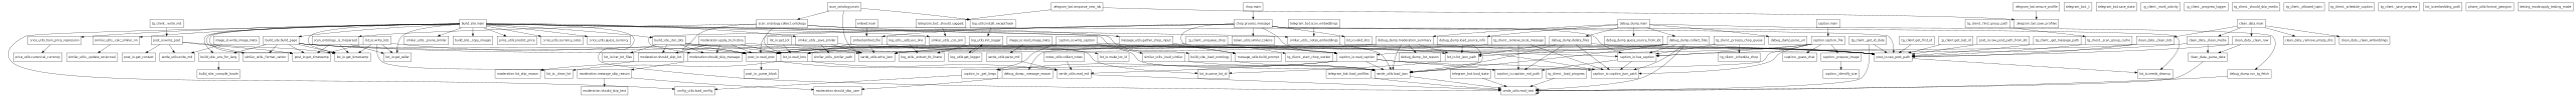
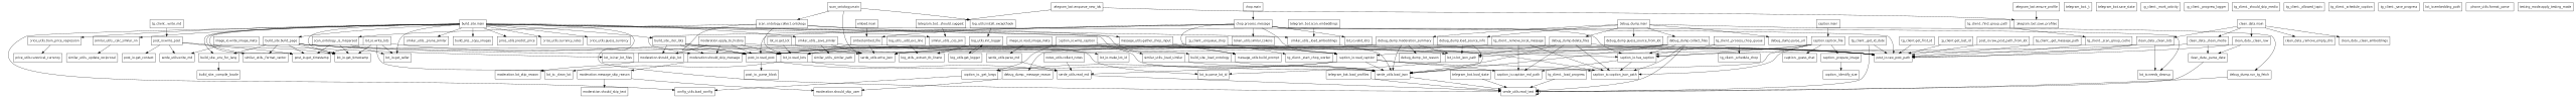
  digraph {
    fontname=Ubuntu
    node [fontname=Ubuntu shape=box]
    edge [fontname=Ubuntu]
    "image_io.read_image_meta"
    "serde_utils.parse_md"
    "serde_utils.read_md"
    "image_io.write_image_meta"
    "serde_utils.write_md"
    "caption_io._get_langs"
    "config_utils.load_config"
    "caption_io.has_caption"
    "caption_io.caption_json_path"
    "caption_io.caption_md_path"
    "caption_io.read_caption"
    "serde_utils.load_json"
    "serde_utils.read_text"
    "caption_io.write_caption"
    "serde_utils.write_json"
-   "similar_utils._load_embeddings" [label="similar_utils._notes_embeddings"]
+   "similar_utils._load_embeddings"
    "similar_utils._load_similar"
    "similar_utils._save_similar"
    "similar_utils._similar_path"
    "lot_io.lot_json_path"
    "lot_io.parse_lot_id"
    "similar_utils._calc_similar_nn"
    "similar_utils._update_reciprocal"
    "post_io.read_post"
    "post_io._parse_block"
    "post_io.write_post"
    "post_io.get_contact"
    "post_io.get_timestamp"
    "lot_io.get_timestamp"
    "post_io.raw_post_path_from_lot"
    "post_io.raw_post_path"
    "moderation.message_skip_reason"
    "moderation.should_skip_text"
    "moderation.should_skip_user"
    "moderation.should_skip_message"
    "moderation.should_skip_lot"
    "moderation.lot_skip_reason"
    "moderation.apply_to_history"
    "lot_io.read_lots"
    "lot_io._clean_lot"
    "chop.process_message"
    n42 [label="token_utils.similar_tokens"]
    "embed.embed_file"
    "message_utils.build_prompt"
    "lot_io.valid_lots"
    "lot_io.needs_cleanup"
    "lot_io.make_lot_id"
    "chop.main"
    "scan_ontology._is_misparsed"
    "lot_io.get_seller"
    "scan_ontology.collect_ontology"
    "message_utils.gather_chop_input"
    "scan_ontology.main"
    "log_utils.install_excepthook"
    "log_utils.init_logger"
    "caption._prepare_image"
    "caption._identify_size"
    "caption.caption_file"
    "caption._guess_chat"
    "caption.main"
    "telegram_bot._t"
    "telegram_bot.ensure_profile"
    "telegram_bot.save_profiles"
    "telegram_bot.load_profiles"
    "telegram_bot.load_state"
    "telegram_bot.save_state"
    "telegram_bot.scan_embeddings"
    "telegram_bot._should_suggest"
    "similar_utils._cos_sim"
    "telegram_bot.enqueue_new_ids"
    "notes_utils.collect_notes"
    "build_site._load_ontology"
    "build_site._env_for_lang"
    "build_site._compile_locale"
    "build_site._iter_lots"
    "lot_io.iter_lot_files"
    "build_site.build_page"
    "similar_utils._format_vector"
    "build_site.main"
    "similar_utils._prune_similar"
    "build_site._copy_images"
    "price_utils.train_price_regression"
    "price_utils.predict_price"
    "price_utils.currency_rates"
    "price_utils.guess_currency"
    "price_utils.canonical_currency"
    "embed.main"
    "tg_client._mark_activity"
    "tg_client._progress_logger"
    "tg_client._write_md"
    "tg_client._scan_group_cache"
    "tg_client._find_group_path"
    "tg_client._get_message_path"
    "tg_client._should_skip_media"
    "tg_client._allowed_topic"
    "tg_client._schedule_caption"
    "tg_client._enqueue_chop"
    "tg_client._start_chop_worker"
    "tg_client._process_chop_queue"
    "tg_client._schedule_chop"
    "tg_client._get_id_date"
    "tg_client._load_progress"
    "tg_client._save_progress"
    "tg_client.get_first_id"
    "tg_client.get_last_id"
    "tg_client._remove_local_message"
    "log_utils._add_exc_line"
    "log_utils._extract_tb_lineno"
    "log_utils.get_logger"
    "lot_io.write_lots"
    "lot_io.embedding_path"
    "lot_io.get_lot"
    "debug_dump.load_source_info"
    "debug_dump.run_tg_fetch"
    "debug_dump.collect_files"
    "debug_dump.delete_files"
    "debug_dump._message_reason"
    "debug_dump.moderation_summary"
    "debug_dump._lot_reason"
    "debug_dump.main"
    "debug_dump.parse_url"
    "debug_dump.guess_source_from_lot"
-   "phone_utils.format_georgian"
+   "phone_utils.format_georgian" [label="phone_utils.format_parse"]
    "clean_data._parse_date"
    "clean_data._clean_raw"
    "clean_data._clean_media"
    "clean_data._clean_lots"
    "clean_data.main"
    "clean_data._clean_embeddings"
    "clean_data._remove_empty_dirs"
    "testing_mode.apply_testing_mode"
    "image_io.read_image_meta" -> "serde_utils.parse_md"
    "serde_utils.parse_md" -> "serde_utils.read_md"
    "serde_utils.read_md" -> "serde_utils.read_text"
    "image_io.write_image_meta" -> "serde_utils.write_md"
    "caption_io._get_langs" -> "config_utils.load_config"
    "caption_io.has_caption" -> "caption_io.caption_json_path"
    "caption_io.has_caption" -> "caption_io.caption_md_path"
    "caption_io.read_caption" -> "serde_utils.read_md"
    "caption_io.read_caption" -> "caption_io._get_langs"
    "caption_io.read_caption" -> "caption_io.caption_json_path"
    "caption_io.read_caption" -> "caption_io.caption_md_path"
    "caption_io.read_caption" -> "serde_utils.load_json"
    "serde_utils.load_json" -> "serde_utils.read_text"
    "serde_utils.read_text" -> "serde_utils.read_text"
    "caption_io.write_caption" -> "caption_io._get_langs"
    "caption_io.write_caption" -> "caption_io.caption_json_path"
    "caption_io.write_caption" -> "serde_utils.load_json"
    "caption_io.write_caption" -> "serde_utils.write_json"
    "similar_utils._load_embeddings" -> "serde_utils.load_json"
    "similar_utils._load_similar" -> "serde_utils.load_json"
    "similar_utils._save_similar" -> "serde_utils.write_json"
    "similar_utils._save_similar" -> "similar_utils._similar_path"
    "similar_utils._save_similar" -> "lot_io.lot_json_path"
    "lot_io.lot_json_path" -> "lot_io.parse_lot_id"
    "similar_utils._calc_similar_nn" -> "similar_utils._update_reciprocal"
    "post_io.read_post" -> "serde_utils.read_md"
    "post_io.read_post" -> "post_io._parse_block"
    "post_io.write_post" -> "serde_utils.write_md"
    "post_io.write_post" -> "post_io.get_contact"
    "post_io.write_post" -> "post_io.get_timestamp"
    "post_io.write_post" -> "lot_io.get_timestamp"
    "post_io.raw_post_path_from_lot" -> "post_io.raw_post_path"
    "moderation.message_skip_reason" -> "moderation.should_skip_text"
    "moderation.message_skip_reason" -> "moderation.should_skip_user"
    "moderation.should_skip_message" -> "moderation.message_skip_reason"
    "moderation.should_skip_lot" -> "moderation.lot_skip_reason"
    "moderation.apply_to_history" -> "post_io.read_post"
    "moderation.apply_to_history" -> "post_io.raw_post_path"
    "moderation.apply_to_history" -> "moderation.should_skip_message"
    "moderation.apply_to_history" -> "moderation.should_skip_lot"
    "moderation.apply_to_history" -> "lot_io.read_lots"
    "lot_io.read_lots" -> "serde_utils.load_json"
    "lot_io.read_lots" -> "lot_io._clean_lot"
    "chop.process_message" -> "caption_io.has_caption"
    "chop.process_message" -> "caption_io.read_caption"
    "chop.process_message" -> "post_io.read_post"
    "chop.process_message" -> "moderation.should_skip_message"
    "chop.process_message" -> n42
    "chop.process_message" -> "embed.embed_file"
    "chop.process_message" -> "message_utils.build_prompt"
    "chop.process_message" -> "lot_io.valid_lots"
    "chop.process_message" -> "lot_io.needs_cleanup"
    "embed.embed_file" -> "serde_utils.write_json"
    "embed.embed_file" -> "lot_io.read_lots"
    "embed.embed_file" -> "lot_io.make_lot_id"
    "chop.main" -> "chop.process_message"
    "scan_ontology._is_misparsed" -> "post_io.get_timestamp"
    "scan_ontology._is_misparsed" -> "lot_io.get_timestamp"
    "scan_ontology._is_misparsed" -> "lot_io.get_seller"
    "scan_ontology.collect_ontology" -> "post_io.read_post"
    "scan_ontology.collect_ontology" -> "post_io.raw_post_path"
    "scan_ontology.collect_ontology" -> "lot_io.read_lots"
    "scan_ontology.collect_ontology" -> "scan_ontology._is_misparsed"
    "scan_ontology.collect_ontology" -> "message_utils.gather_chop_input"
    "message_utils.gather_chop_input" -> "caption_io.read_caption"
    "message_utils.gather_chop_input" -> "post_io.read_post"
    "message_utils.gather_chop_input" -> "message_utils.build_prompt"
    "scan_ontology.main" -> "serde_utils.write_json"
    "scan_ontology.main" -> "scan_ontology.collect_ontology"
    "scan_ontology.main" -> "log_utils.install_excepthook"
    "log_utils.install_excepthook" -> "log_utils.init_logger"
    "log_utils.init_logger" -> "log_utils._extract_tb_lineno"
    "log_utils.init_logger" -> "log_utils.get_logger"
    "caption._prepare_image" -> "caption._identify_size"
    "caption.caption_file" -> "caption_io.has_caption"
    "caption.caption_file" -> "caption_io.caption_json_path"
    "caption.caption_file" -> "serde_utils.load_json"
    "caption.caption_file" -> "serde_utils.write_json"
    "caption.caption_file" -> "caption._prepare_image"
    "caption.caption_file" -> "caption._guess_chat"
    "caption.main" -> "caption.caption_file"
    "telegram_bot.ensure_profile" -> "telegram_bot.save_profiles"
    "telegram_bot.load_profiles" -> "serde_utils.read_text"
    "telegram_bot.load_state" -> "serde_utils.read_text"
    "telegram_bot.scan_embeddings" -> "similar_utils._load_embeddings"
    "telegram_bot._should_suggest" -> "similar_utils._cos_sim"
    "telegram_bot.enqueue_new_ids" -> "telegram_bot.save_profiles"
    "telegram_bot.enqueue_new_ids" -> "telegram_bot._should_suggest"
    "notes_utils.collect_notes" -> "serde_utils.read_md"
    "build_site._load_ontology" -> "serde_utils.load_json"
    "build_site._env_for_lang" -> "build_site._compile_locale"
    "build_site._iter_lots" -> "post_io.read_post"
    "build_site._iter_lots" -> "post_io.raw_post_path"
    "build_site._iter_lots" -> "moderation.should_skip_message"
    "build_site._iter_lots" -> "moderation.should_skip_lot"
    "build_site._iter_lots" -> "lot_io.read_lots"
-   "build_site._iter_lots" -> "lot_io.iter_lot_files"
+   "image_io.write_image_meta" -> "lot_io.iter_lot_files"
    "build_site.build_page" -> "caption_io.read_caption"
    "build_site.build_page" -> "post_io.read_post"
    "build_site.build_page" -> "post_io.get_timestamp"
    "build_site.build_page" -> "lot_io.get_timestamp"
    "build_site.build_page" -> "post_io.raw_post_path"
    "build_site.build_page" -> "build_site._env_for_lang"
    "build_site.build_page" -> "similar_utils._format_vector"
    "build_site.main" -> "config_utils.load_config"
    "build_site.main" -> "serde_utils.read_text"
    "build_site.main" -> "similar_utils._load_embeddings"
    "build_site.main" -> "similar_utils._load_similar"
    "build_site.main" -> "similar_utils._save_similar"
    "build_site.main" -> "similar_utils._calc_similar_nn"
    "build_site.main" -> "post_io.get_timestamp"
    "build_site.main" -> "lot_io.get_timestamp"
    "build_site.main" -> "lot_io.get_seller"
    "build_site.main" -> "similar_utils._cos_sim"
    "build_site.main" -> "build_site._load_ontology"
    "build_site.main" -> "build_site._env_for_lang"
    "build_site.main" -> "build_site._iter_lots"
    "build_site.main" -> "build_site.build_page"
    "build_site.main" -> "similar_utils._format_vector"
    "build_site.main" -> "similar_utils._prune_similar"
    "build_site.main" -> "build_site._copy_images"
    "build_site.main" -> "price_utils.train_price_regression"
    "build_site.main" -> "price_utils.predict_price"
    "build_site.main" -> "price_utils.currency_rates"
    "build_site.main" -> "price_utils.guess_currency"
    "price_utils.train_price_regression" -> "price_utils.canonical_currency"
    "embed.main" -> "embed.embed_file"
    "tg_client._write_md" -> "post_io.write_post"
    "tg_client._scan_group_cache" -> "post_io.raw_post_path"
    "tg_client._find_group_path" -> "tg_client._scan_group_cache"
    "tg_client._get_message_path" -> "post_io.raw_post_path"
    "tg_client._enqueue_chop" -> "caption_io.has_caption"
    "tg_client._enqueue_chop" -> "moderation.should_skip_message"
    "tg_client._enqueue_chop" -> "tg_client._start_chop_worker"
    "tg_client._process_chop_queue" -> "caption_io.has_caption"
    "tg_client._process_chop_queue" -> "tg_client._schedule_chop"
    "tg_client._get_id_date" -> "serde_utils.read_text"
    "tg_client._get_id_date" -> "post_io.raw_post_path"
    "tg_client._load_progress" -> "serde_utils.read_text"
    "tg_client.get_first_id" -> "post_io.raw_post_path"
    "tg_client.get_last_id" -> "post_io.raw_post_path"
    "tg_client._remove_local_message" -> "caption_io.caption_json_path"
    "tg_client._remove_local_message" -> "caption_io.caption_md_path"
    "tg_client._remove_local_message" -> "post_io.read_post"
    "log_utils._add_exc_line" -> "log_utils._extract_tb_lineno"
    "log_utils.get_logger" -> "log_utils.init_logger"
    "lot_io.write_lots" -> "serde_utils.write_json"
    "lot_io.write_lots" -> "post_io.get_timestamp"
    "lot_io.write_lots" -> "lot_io.get_timestamp"
    "lot_io.write_lots" -> "lot_io._clean_lot"
    "lot_io.write_lots" -> "lot_io.get_seller"
    "lot_io.get_lot" -> "lot_io.parse_lot_id"
    "lot_io.get_lot" -> "lot_io.read_lots"
    "debug_dump.load_source_info" -> "serde_utils.load_json"
    "debug_dump.load_source_info" -> "lot_io.lot_json_path"
    "debug_dump.run_tg_fetch" -> "serde_utils.read_text"
    "debug_dump.collect_files" -> "caption_io.has_caption"
    "debug_dump.collect_files" -> "caption_io.caption_json_path"
    "debug_dump.collect_files" -> "caption_io.read_caption"
    "debug_dump.collect_files" -> "serde_utils.load_json"
    "debug_dump.collect_files" -> "serde_utils.read_text"
    "debug_dump.collect_files" -> "lot_io.lot_json_path"
    "debug_dump.collect_files" -> "post_io.raw_post_path"
    "debug_dump.delete_files" -> "caption_io.caption_json_path"
    "debug_dump.delete_files" -> "caption_io.caption_md_path"
    "debug_dump.delete_files" -> "serde_utils.load_json"
    "debug_dump.delete_files" -> "lot_io.lot_json_path"
    "debug_dump.delete_files" -> "post_io.raw_post_path"
    "debug_dump._message_reason" -> "moderation.should_skip_user"
    "debug_dump.moderation_summary" -> "serde_utils.load_json"
    "debug_dump.moderation_summary" -> "lot_io.lot_json_path"
    "debug_dump.moderation_summary" -> "post_io.read_post"
    "debug_dump.moderation_summary" -> "post_io.raw_post_path"
    "debug_dump.moderation_summary" -> "debug_dump._message_reason"
    "debug_dump.moderation_summary" -> "debug_dump._lot_reason"
    "debug_dump.main" -> "debug_dump.load_source_info"
    "debug_dump.main" -> "debug_dump.run_tg_fetch"
    "debug_dump.main" -> "debug_dump.collect_files"
    "debug_dump.main" -> "debug_dump.delete_files"
    "debug_dump.main" -> "debug_dump.moderation_summary"
    "debug_dump.main" -> "debug_dump.parse_url"
    "debug_dump.main" -> "debug_dump.guess_source_from_lot"
    "clean_data._parse_date" -> "serde_utils.read_text"
    "clean_data._clean_raw" -> "post_io.raw_post_path"
    "clean_data._clean_raw" -> "clean_data._parse_date"
    "clean_data._clean_media" -> "caption_io.has_caption"
    "clean_data._clean_media" -> "clean_data._parse_date"
    "clean_data._clean_lots" -> "post_io.raw_post_path"
    "clean_data._clean_lots" -> "lot_io.read_lots"
-   "post_io.raw_post_path" -> "lot_io.needs_cleanup"
+   "clean_data._clean_lots" -> "lot_io.needs_cleanup"
    "clean_data.main" -> "clean_data._clean_raw"
    "clean_data.main" -> "clean_data._clean_media"
    "clean_data.main" -> "clean_data._clean_lots"
    "clean_data.main" -> "clean_data._clean_embeddings"
    "clean_data.main" -> "clean_data._remove_empty_dirs"
  }
